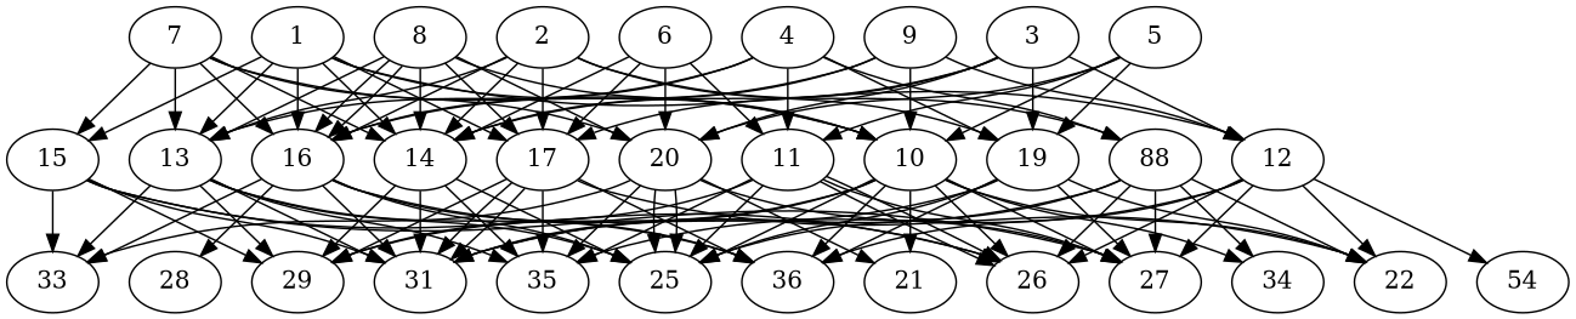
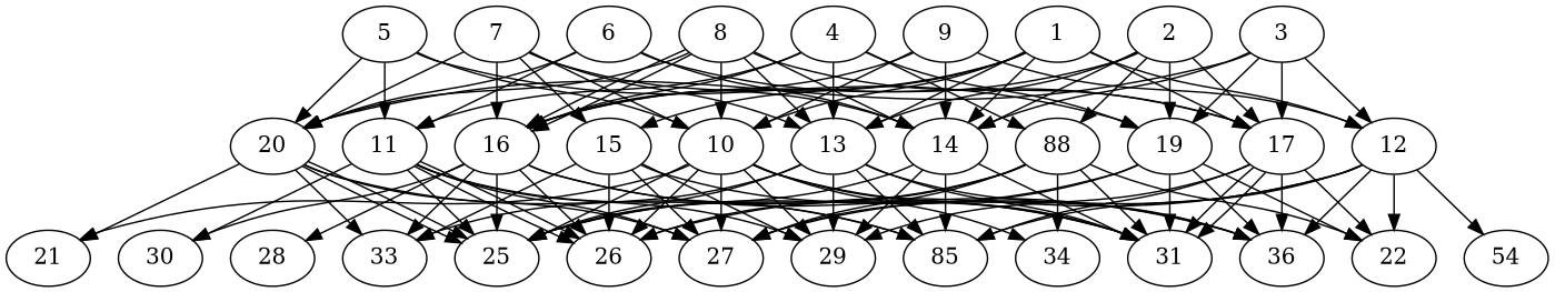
  digraph {
    node [alpha=0.13]
    1 [expect_size=3122192936554673]
    10 [alpha=0.20 expect_size=1235635230917736960]
    12 [alpha=0.19 expect_size=105181903339976]
    13 [alpha=0.03 expect_size=2386568895949310]
    14 [expect_size=485281392272137]
    15 [alpha=0.08 expect_size=25963778883533492]
    16 [alpha=0.18 expect_size=506260138059568]
    17 [alpha=0.04 expect_size=507777582266006372352]
    21 [alpha=0.11 expect_size=399537850615991808]
    22 [alpha=0.06 expect_size=537193098976004407296]
    25 [alpha=0.11 expect_size=35923333761601060]
    26 [alpha=0.10 expect_size=27405775164560016]
    27 [alpha=0.03 expect_size=2485912636210686976]
    29 [alpha=0.03 expect_size=493785922404352000000]
    31 [alpha=0.09 expect_size=7185752210580488]
    34 [alpha=0.05 expect_size=506019895337310464]
    36 [alpha=0.18 expect_size=1504950992605280]
-   35 [alpha=0.14 expect_size=15718926076945236]
+   35 [alpha=0.14 expect_size=15718926076945236 label=85]
    n19 [alpha=0.09 expect_size=1549590124809173336064 label=54]
    33 [alpha=0.05 expect_size=792680157335989632]
+   30 [alpha=0.16 expect_size=48360939530086456]
    28 [alpha=0.05 expect_size=1168110159259441823744]
    2 [alpha=0.18 expect_size=161923336190021504]
    n24 [alpha=0.17 expect_size=6015097635532233 label=88]
    19 [alpha=0.17 expect_size=1584126537910487875584]
    3 [alpha=0.17 expect_size=140144586626592407552]
    20 [alpha=0.09 expect_size=88205993718575005696]
    4 [expect_size=284993604762344672]
    11 [expect_size=116629194196422752]
    5 [expect_size=2835209963576307200]
    6 [alpha=0.04 expect_size=149679698542592]
    7 [alpha=0.12 expect_size=716394701489240576]
    8 [alpha=0.18 expect_size=837252138502539008]
    9 [alpha=0.02 expect_size=1477597724870105366528]
    1 -> 10
    1 -> 12
    1 -> 13
    1 -> 14
    1 -> 15
    1 -> 16
    1 -> 17
    10 -> 21
-   10 -> 22
    10 -> 25
    10 -> 26
    10 -> 27
    10 -> 29
    10 -> 31
    10 -> 34
    10 -> 36
    12 -> 22
    12 -> 26
    12 -> 27
    12 -> 36
    12 -> 35
    12 -> n19
    13 -> 25
    13 -> 29
    13 -> 31
    13 -> 36
    13 -> 35
    13 -> 33
    14 -> 25
    14 -> 29
    14 -> 31
    14 -> 35
    15 -> 26
    15 -> 27
    15 -> 29
    15 -> 31
    15 -> 33
    16 -> 25
    16 -> 26
    16 -> 31
    16 -> 36
    16 -> 33
+   16 -> 30
    16 -> 28
    17 -> 22
    17 -> 29
    17 -> 31
    17 -> 31
    17 -> 36
    17 -> 35
    2 -> 13
    2 -> 14
    2 -> 16
    2 -> 17
    2 -> n24
    2 -> 19
    n24 -> 22
    n24 -> 25
    n24 -> 26
    n24 -> 27
    n24 -> 31
    n24 -> 34
    19 -> 22
    19 -> 25
    19 -> 27
    19 -> 31
    19 -> 36
    3 -> 12
    3 -> 14
    3 -> 17
    3 -> 19
    3 -> 20
    20 -> 21
    20 -> 25
    20 -> 25
    20 -> 27
    20 -> 35
    20 -> 33
    4 -> 13
    4 -> 16
    4 -> n24
    4 -> 19
    4 -> 11
    11 -> 25
    11 -> 26
    11 -> 26
    11 -> 27
    11 -> 29
    11 -> 35
+   11 -> 30
    5 -> 10
    5 -> 19
    5 -> 20
    5 -> 11
    6 -> 14
    6 -> 17
    6 -> 20
    6 -> 11
    7 -> 10
    7 -> 13
    7 -> 14
    7 -> 15
    7 -> 16
    7 -> 20
    8 -> 10
    8 -> 13
    8 -> 14
    8 -> 16
    8 -> 16
    8 -> 17
    8 -> 20
    9 -> 10
    9 -> 12
    9 -> 14
    9 -> 16
  }
